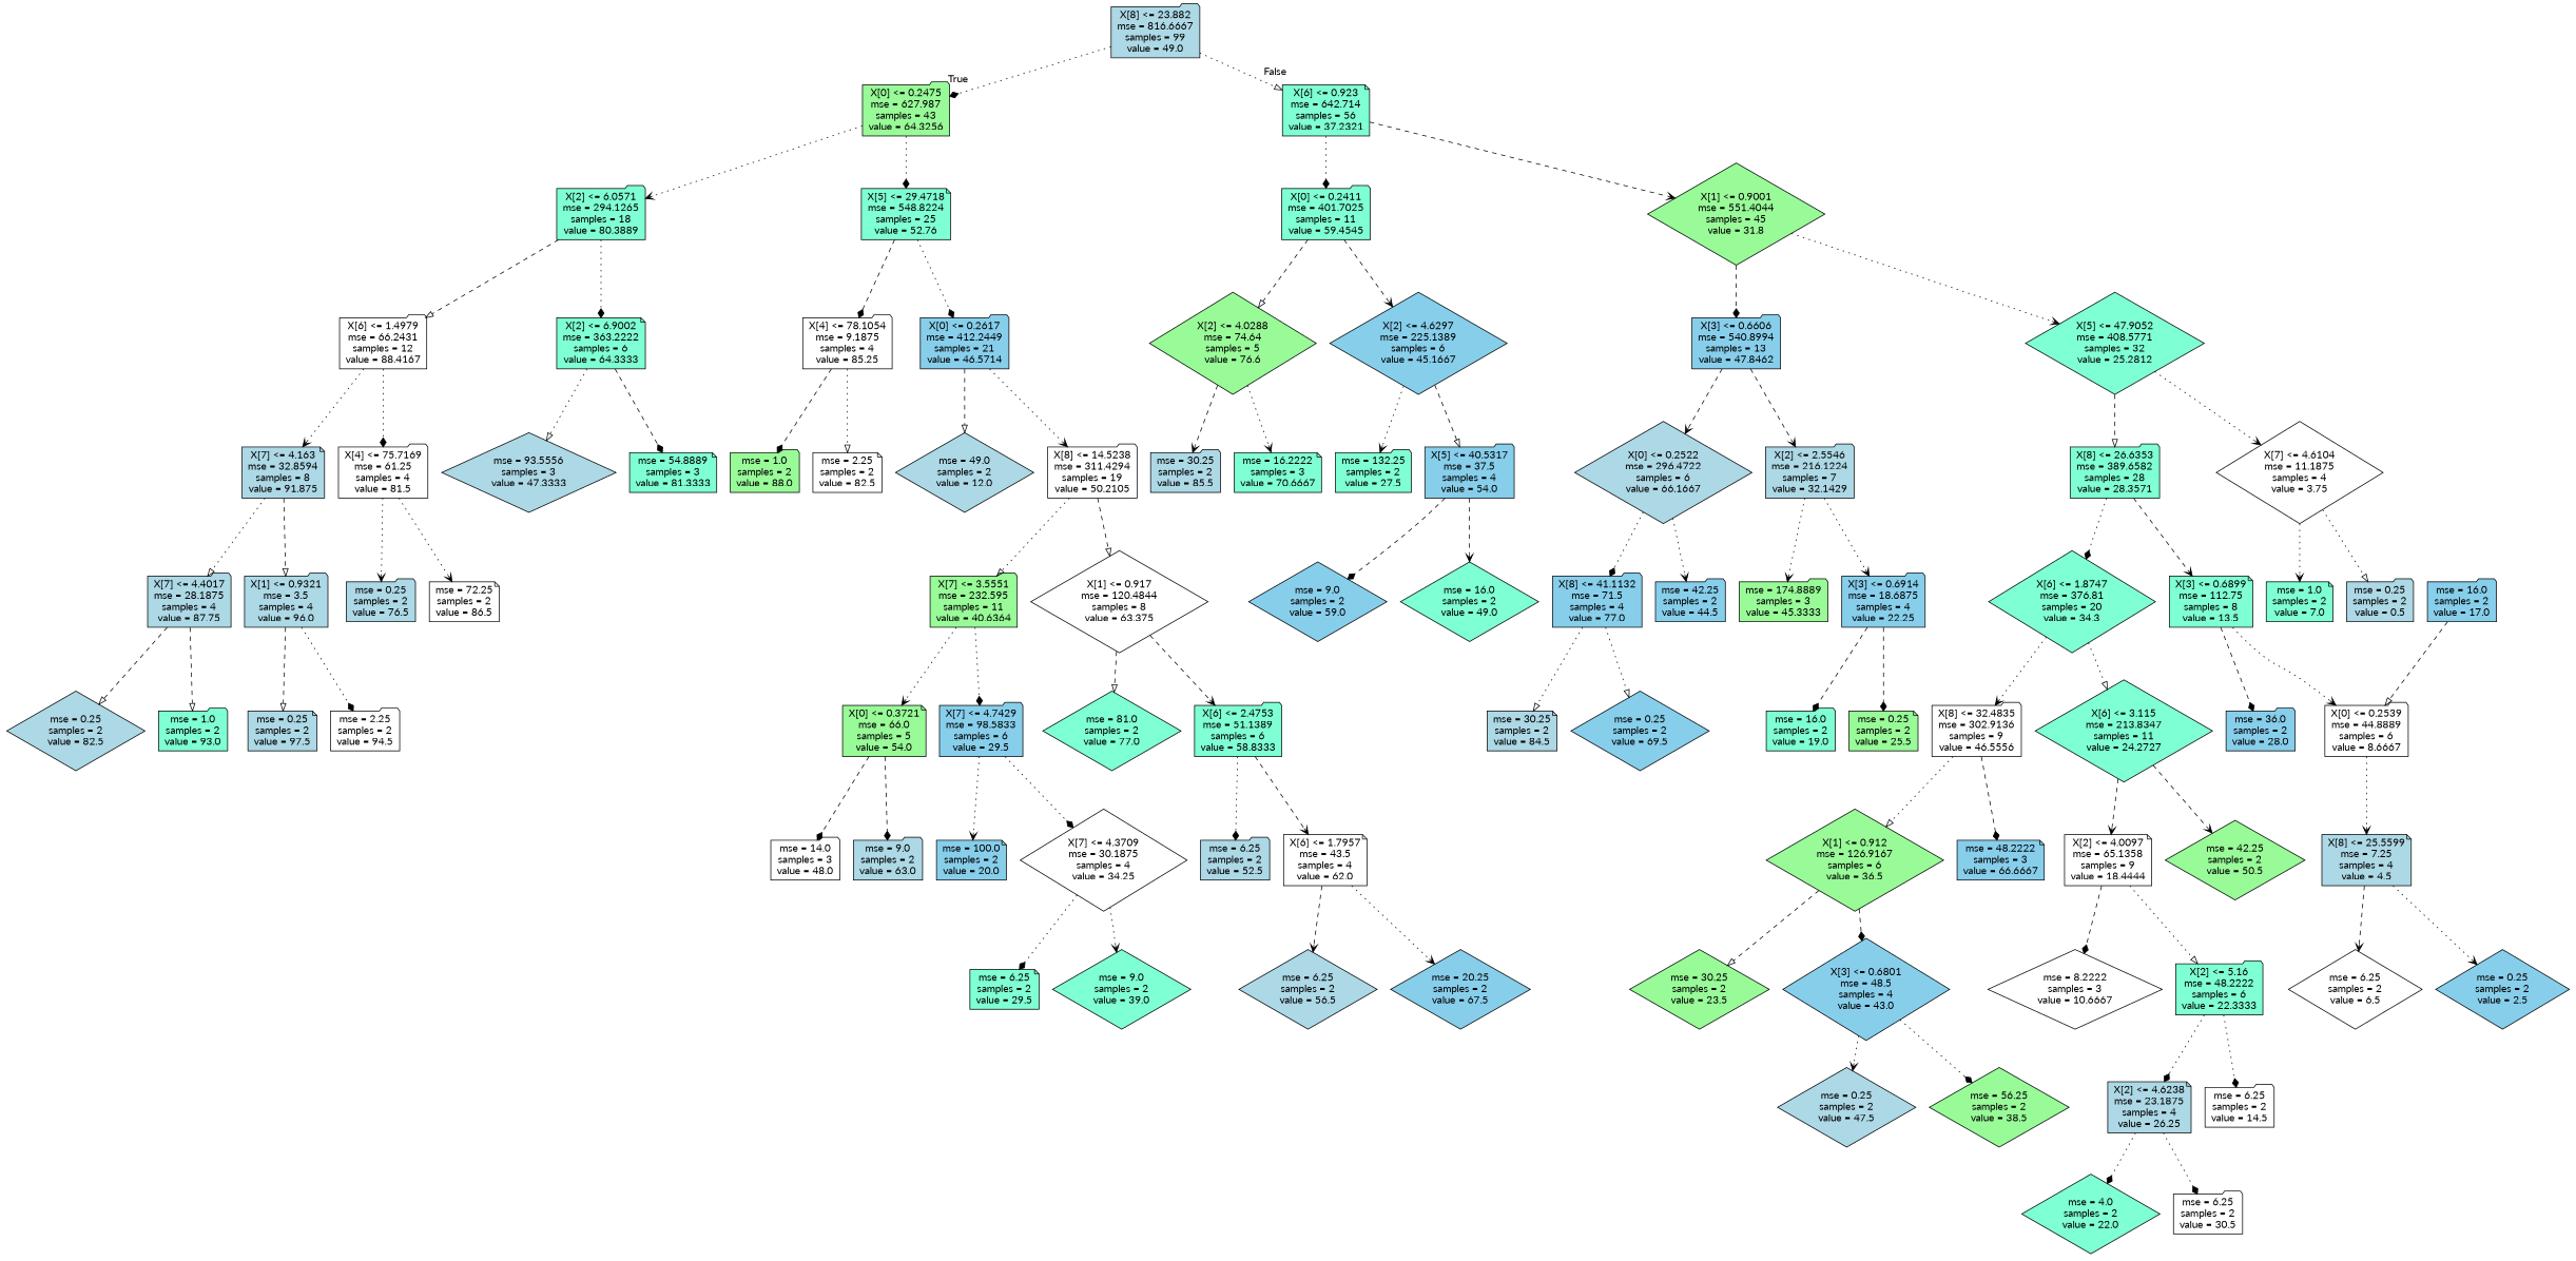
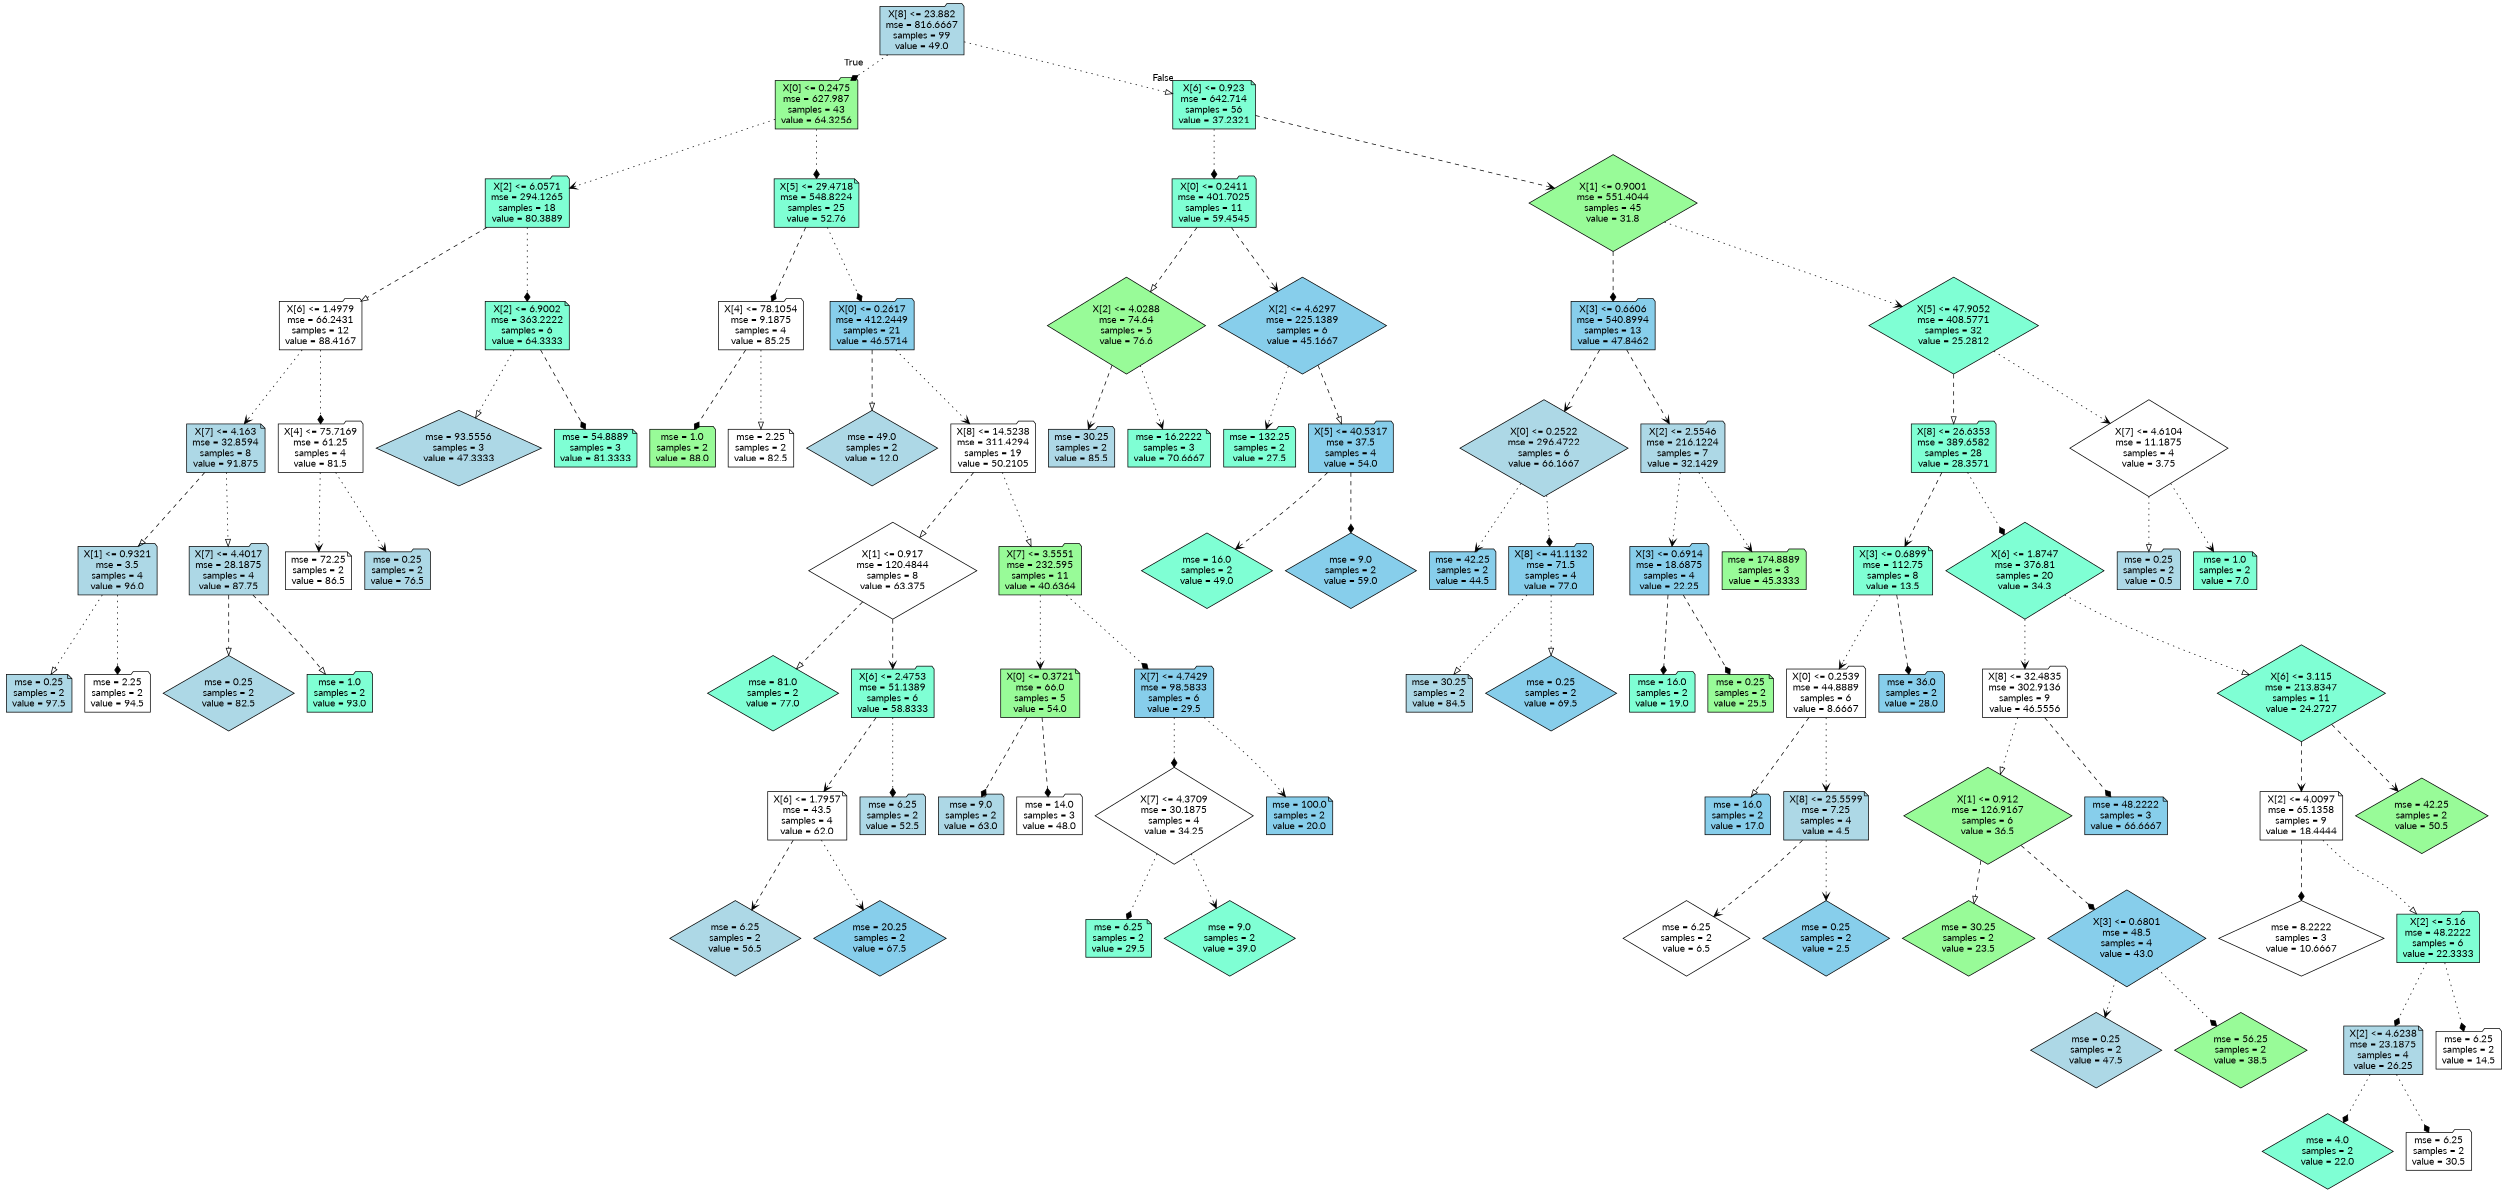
  digraph {
    fontname=Lato
    node [fillcolor=aquamarine fontname=Lato shape=folder style=filled]
    edge [arrowhead=vee fontname=Lato style=dotted]
    n1 [fillcolor=lightblue label="X[8] <= 23.882\nmse = 816.6667\nsamples = 99\nvalue = 49.0"]
    n2 [fillcolor=palegreen label="X[0] <= 0.2475\nmse = 627.987\nsamples = 43\nvalue = 64.3256"]
    n3 [label="X[6] <= 0.923\nmse = 642.714\nsamples = 56\nvalue = 37.2321" shape=note]
    n4 [label="X[2] <= 6.0571\nmse = 294.1265\nsamples = 18\nvalue = 80.3889"]
    n5 [label="X[5] <= 29.4718\nmse = 548.8224\nsamples = 25\nvalue = 52.76" shape=note]
    n6 [label="X[0] <= 0.2411\nmse = 401.7025\nsamples = 11\nvalue = 59.4545"]
    n7 [fillcolor=palegreen label="X[1] <= 0.9001\nmse = 551.4044\nsamples = 45\nvalue = 31.8" shape=diamond]
    n8 [fillcolor=white label="X[6] <= 1.4979\nmse = 66.2431\nsamples = 12\nvalue = 88.4167"]
    n9 [label="X[2] <= 6.9002\nmse = 363.2222\nsamples = 6\nvalue = 64.3333" shape=note]
    n10 [fillcolor=white label="X[4] <= 78.1054\nmse = 9.1875\nsamples = 4\nvalue = 85.25"]
    n11 [fillcolor=skyblue label="X[0] <= 0.2617\nmse = 412.2449\nsamples = 21\nvalue = 46.5714"]
    n12 [fillcolor=lightblue label="X[7] <= 4.163\nmse = 32.8594\nsamples = 8\nvalue = 91.875" shape=note]
    n13 [fillcolor=white label="X[4] <= 75.7169\nmse = 61.25\nsamples = 4\nvalue = 81.5"]
    n14 [fillcolor=lightblue label="mse = 93.5556\nsamples = 3\nvalue = 47.3333" shape=diamond]
    n15 [label="mse = 54.8889\nsamples = 3\nvalue = 81.3333" shape=note]
    n16 [fillcolor=lightblue label="X[1] <= 0.9321\nmse = 3.5\nsamples = 4\nvalue = 96.0"]
    n17 [fillcolor=lightblue label="X[7] <= 4.4017\nmse = 28.1875\nsamples = 4\nvalue = 87.75"]
    n18 [fillcolor=white label="mse = 72.25\nsamples = 2\nvalue = 86.5" shape=note]
    n19 [fillcolor=lightblue label="mse = 0.25\nsamples = 2\nvalue = 76.5"]
    n20 [fillcolor=lightblue label="mse = 0.25\nsamples = 2\nvalue = 97.5" shape=note]
    n21 [fillcolor=white label="mse = 2.25\nsamples = 2\nvalue = 94.5"]
    n22 [fillcolor=lightblue label="mse = 0.25\nsamples = 2\nvalue = 82.5" shape=diamond]
    n23 [label="mse = 1.0\nsamples = 2\nvalue = 93.0"]
    n24 [fillcolor=palegreen label="mse = 1.0\nsamples = 2\nvalue = 88.0"]
    n25 [fillcolor=white label="mse = 2.25\nsamples = 2\nvalue = 82.5" shape=note]
    n26 [fillcolor=lightblue label="mse = 49.0\nsamples = 2\nvalue = 12.0" shape=diamond]
    n27 [fillcolor=white label="X[8] <= 14.5238\nmse = 311.4294\nsamples = 19\nvalue = 50.2105"]
    n28 [fillcolor=white label="X[1] <= 0.917\nmse = 120.4844\nsamples = 8\nvalue = 63.375" shape=diamond]
    n29 [fillcolor=palegreen label="X[7] <= 3.5551\nmse = 232.595\nsamples = 11\nvalue = 40.6364"]
    n30 [label="mse = 81.0\nsamples = 2\nvalue = 77.0" shape=diamond]
    n31 [label="X[6] <= 2.4753\nmse = 51.1389\nsamples = 6\nvalue = 58.8333"]
    n32 [fillcolor=palegreen label="X[0] <= 0.3721\nmse = 66.0\nsamples = 5\nvalue = 54.0" shape=note]
    n33 [fillcolor=skyblue label="X[7] <= 4.7429\nmse = 98.5833\nsamples = 6\nvalue = 29.5"]
    n34 [fillcolor=white label="X[6] <= 1.7957\nmse = 43.5\nsamples = 4\nvalue = 62.0" shape=note]
    n35 [fillcolor=lightblue label="mse = 6.25\nsamples = 2\nvalue = 52.5"]
    n36 [fillcolor=lightblue label="mse = 6.25\nsamples = 2\nvalue = 56.5" shape=diamond]
    n37 [fillcolor=skyblue label="mse = 20.25\nsamples = 2\nvalue = 67.5" shape=diamond]
    n38 [fillcolor=lightblue label="mse = 9.0\nsamples = 2\nvalue = 63.0"]
    n39 [fillcolor=white label="mse = 14.0\nsamples = 3\nvalue = 48.0"]
    n40 [fillcolor=white label="X[7] <= 4.3709\nmse = 30.1875\nsamples = 4\nvalue = 34.25" shape=diamond]
    n41 [fillcolor=skyblue label="mse = 100.0\nsamples = 2\nvalue = 20.0" shape=note]
    n42 [label="mse = 6.25\nsamples = 2\nvalue = 29.5" shape=note]
    n43 [label="mse = 9.0\nsamples = 2\nvalue = 39.0" shape=diamond]
    n44 [fillcolor=palegreen label="X[2] <= 4.0288\nmse = 74.64\nsamples = 5\nvalue = 76.6" shape=diamond]
    n45 [fillcolor=skyblue label="X[2] <= 4.6297\nmse = 225.1389\nsamples = 6\nvalue = 45.1667" shape=diamond]
    n46 [fillcolor=skyblue label="X[3] <= 0.6606\nmse = 540.8994\nsamples = 13\nvalue = 47.8462"]
    n47 [label="X[5] <= 47.9052\nmse = 408.5771\nsamples = 32\nvalue = 25.2812" shape=diamond]
    n48 [fillcolor=lightblue label="mse = 30.25\nsamples = 2\nvalue = 85.5"]
    n49 [label="mse = 16.2222\nsamples = 3\nvalue = 70.6667" shape=note]
    n50 [label="mse = 132.25\nsamples = 2\nvalue = 27.5"]
    n51 [fillcolor=skyblue label="X[5] <= 40.5317\nmse = 37.5\nsamples = 4\nvalue = 54.0"]
    n52 [label="mse = 16.0\nsamples = 2\nvalue = 49.0" shape=diamond]
    n53 [fillcolor=skyblue label="mse = 9.0\nsamples = 2\nvalue = 59.0" shape=diamond]
    n54 [fillcolor=lightblue label="X[0] <= 0.2522\nmse = 296.4722\nsamples = 6\nvalue = 66.1667" shape=diamond]
    n55 [fillcolor=lightblue label="X[2] <= 2.5546\nmse = 216.1224\nsamples = 7\nvalue = 32.1429"]
    n56 [label="X[8] <= 26.6353\nmse = 389.6582\nsamples = 28\nvalue = 28.3571"]
    n57 [fillcolor=white label="X[7] <= 4.6104\nmse = 11.1875\nsamples = 4\nvalue = 3.75" shape=diamond]
    n58 [fillcolor=skyblue label="mse = 42.25\nsamples = 2\nvalue = 44.5"]
    n59 [fillcolor=skyblue label="X[8] <= 41.1132\nmse = 71.5\nsamples = 4\nvalue = 77.0"]
    n60 [fillcolor=skyblue label="X[3] <= 0.6914\nmse = 18.6875\nsamples = 4\nvalue = 22.25"]
    n61 [fillcolor=palegreen label="mse = 174.8889\nsamples = 3\nvalue = 45.3333"]
    n62 [fillcolor=lightblue label="mse = 30.25\nsamples = 2\nvalue = 84.5" shape=note]
    n63 [fillcolor=skyblue label="mse = 0.25\nsamples = 2\nvalue = 69.5" shape=diamond]
    n64 [label="mse = 16.0\nsamples = 2\nvalue = 19.0"]
    n65 [fillcolor=palegreen label="mse = 0.25\nsamples = 2\nvalue = 25.5" shape=note]
    n66 [label="X[3] <= 0.6899\nmse = 112.75\nsamples = 8\nvalue = 13.5" shape=note]
    n67 [label="X[6] <= 1.8747\nmse = 376.81\nsamples = 20\nvalue = 34.3" shape=diamond]
    n68 [fillcolor=lightblue label="mse = 0.25\nsamples = 2\nvalue = 0.5"]
    n69 [label="mse = 1.0\nsamples = 2\nvalue = 7.0" shape=note]
    n70 [fillcolor=white label="X[0] <= 0.2539\nmse = 44.8889\nsamples = 6\nvalue = 8.6667"]
    n71 [fillcolor=skyblue label="mse = 36.0\nsamples = 2\nvalue = 28.0"]
    n72 [fillcolor=white label="X[8] <= 32.4835\nmse = 302.9136\nsamples = 9\nvalue = 46.5556"]
    n73 [label="X[6] <= 3.115\nmse = 213.8347\nsamples = 11\nvalue = 24.2727" shape=diamond]
    n74 [fillcolor=skyblue label="mse = 16.0\nsamples = 2\nvalue = 17.0"]
    n75 [fillcolor=lightblue label="X[8] <= 25.5599\nmse = 7.25\nsamples = 4\nvalue = 4.5" shape=note]
    n76 [fillcolor=white label="mse = 6.25\nsamples = 2\nvalue = 6.5" shape=diamond]
    n77 [fillcolor=skyblue label="mse = 0.25\nsamples = 2\nvalue = 2.5" shape=diamond]
    n78 [fillcolor=palegreen label="X[1] <= 0.912\nmse = 126.9167\nsamples = 6\nvalue = 36.5" shape=diamond]
    n79 [fillcolor=skyblue label="mse = 48.2222\nsamples = 3\nvalue = 66.6667" shape=note]
    n80 [fillcolor=white label="X[2] <= 4.0097\nmse = 65.1358\nsamples = 9\nvalue = 18.4444" shape=note]
    n81 [fillcolor=palegreen label="mse = 42.25\nsamples = 2\nvalue = 50.5" shape=diamond]
    n82 [fillcolor=palegreen label="mse = 30.25\nsamples = 2\nvalue = 23.5" shape=diamond]
    n83 [fillcolor=skyblue label="X[3] <= 0.6801\nmse = 48.5\nsamples = 4\nvalue = 43.0" shape=diamond]
    n84 [fillcolor=lightblue label="mse = 0.25\nsamples = 2\nvalue = 47.5" shape=diamond]
    n85 [fillcolor=palegreen label="mse = 56.25\nsamples = 2\nvalue = 38.5" shape=diamond]
    n86 [fillcolor=white label="mse = 8.2222\nsamples = 3\nvalue = 10.6667" shape=diamond]
    n87 [label="X[2] <= 5.16\nmse = 48.2222\nsamples = 6\nvalue = 22.3333"]
    n88 [fillcolor=lightblue label="X[2] <= 4.6238\nmse = 23.1875\nsamples = 4\nvalue = 26.25" shape=note]
    n89 [fillcolor=white label="mse = 6.25\nsamples = 2\nvalue = 14.5"]
    n90 [label="mse = 4.0\nsamples = 2\nvalue = 22.0" shape=diamond]
    n91 [fillcolor=white label="mse = 6.25\nsamples = 2\nvalue = 30.5"]
    n1 -> n2 [arrowhead=diamond headlabel=True labelangle=45 labeldistance=2.5]
    n1 -> n3 [arrowhead=onormal headlabel=False labelangle=-45 labeldistance=2.5]
    n2 -> n4
    n2 -> n5 [arrowhead=diamond]
    n3 -> n6 [arrowhead=diamond]
    n3 -> n7 [style=dashed]
    n4 -> n8 [arrowhead=onormal style=dashed]
    n4 -> n9 [arrowhead=diamond]
    n5 -> n10 [arrowhead=diamond style=dashed]
    n5 -> n11 [arrowhead=diamond]
    n6 -> n44 [arrowhead=onormal style=dashed]
    n6 -> n45 [style=dashed]
    n7 -> n46 [arrowhead=diamond style=dashed]
    n7 -> n47
    n8 -> n12
    n8 -> n13 [arrowhead=diamond]
    n9 -> n14 [arrowhead=onormal]
    n9 -> n15 [arrowhead=diamond style=dashed]
    n10 -> n24 [arrowhead=diamond style=dashed]
    n10 -> n25 [arrowhead=onormal]
    n11 -> n26 [arrowhead=onormal style=dashed]
    n11 -> n27
    n12 -> n16 [arrowhead=onormal style=dashed]
    n12 -> n17 [arrowhead=onormal]
    n13 -> n18
    n13 -> n19
-   n16 -> n20 [arrowhead=onormal style=dashed]
+   n16 -> n20 [arrowhead=onormal]
    n16 -> n21 [arrowhead=diamond]
    n17 -> n22 [arrowhead=onormal style=dashed]
    n17 -> n23 [arrowhead=onormal style=dashed]
    n27 -> n28 [arrowhead=onormal style=dashed]
    n27 -> n29 [arrowhead=onormal]
    n28 -> n30 [arrowhead=onormal style=dashed]
    n28 -> n31 [style=dashed]
    n29 -> n32
    n29 -> n33 [arrowhead=diamond]
    n31 -> n34 [style=dashed]
    n31 -> n35 [arrowhead=diamond]
    n32 -> n38 [arrowhead=diamond style=dashed]
    n32 -> n39 [arrowhead=diamond style=dashed]
    n33 -> n40 [arrowhead=diamond]
    n33 -> n41
    n34 -> n36 [style=dashed]
    n34 -> n37
    n40 -> n42 [arrowhead=diamond]
    n40 -> n43
    n44 -> n48 [style=dashed]
    n44 -> n49
    n45 -> n50
    n45 -> n51 [arrowhead=onormal style=dashed]
    n46 -> n54 [style=dashed]
    n46 -> n55 [style=dashed]
    n47 -> n56 [arrowhead=onormal style=dashed]
    n47 -> n57
    n51 -> n52 [style=dashed]
    n51 -> n53 [arrowhead=diamond style=dashed]
    n54 -> n58
    n54 -> n59 [arrowhead=diamond]
    n55 -> n60
    n55 -> n61
    n56 -> n66 [style=dashed]
    n56 -> n67 [arrowhead=diamond]
    n57 -> n68 [arrowhead=onormal]
    n57 -> n69
    n59 -> n62 [arrowhead=onormal]
    n59 -> n63 [arrowhead=onormal]
    n60 -> n64 [arrowhead=diamond style=dashed]
    n60 -> n65 [arrowhead=diamond style=dashed]
    n66 -> n70
    n66 -> n71 [arrowhead=diamond style=dashed]
    n67 -> n72
    n67 -> n73 [arrowhead=onormal]
-   n74 -> n70 [arrowhead=onormal style=dashed]
+   n70 -> n74 [arrowhead=onormal style=dashed]
    n70 -> n75
    n72 -> n78 [arrowhead=onormal]
    n72 -> n79 [arrowhead=diamond style=dashed]
    n73 -> n80 [style=dashed]
    n73 -> n81 [style=dashed]
    n75 -> n76 [style=dashed]
    n75 -> n77
    n78 -> n82 [arrowhead=onormal style=dashed]
    n78 -> n83 [arrowhead=diamond style=dashed]
    n80 -> n86 [arrowhead=diamond style=dashed]
    n80 -> n87 [arrowhead=onormal]
    n83 -> n84
    n83 -> n85 [arrowhead=diamond]
    n87 -> n88 [arrowhead=diamond]
    n87 -> n89 [arrowhead=diamond]
    n88 -> n90 [arrowhead=diamond]
    n88 -> n91 [arrowhead=diamond]
  }
